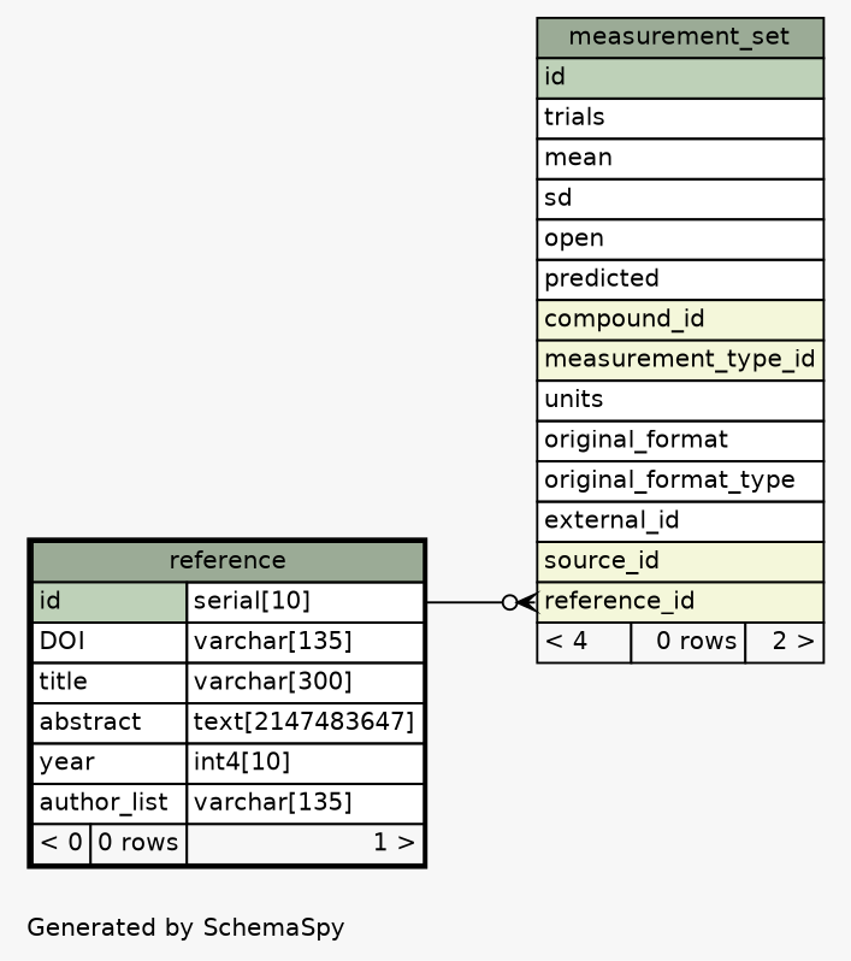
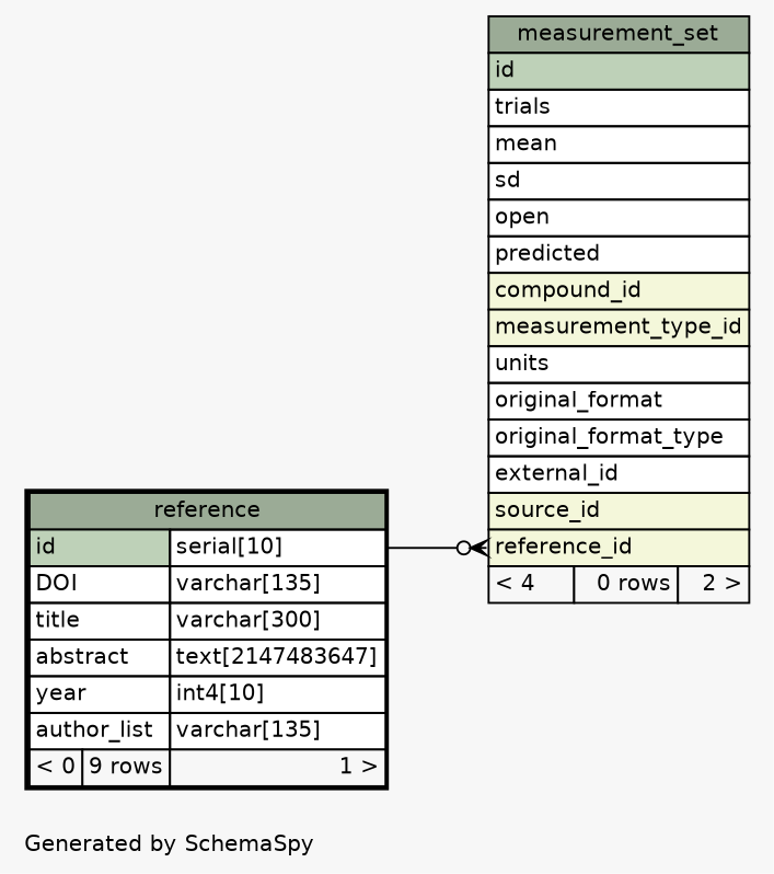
  digraph {
    bgcolor="#f7f7f7"
    fontname=Helvetica
    fontsize=11
    label="\nGenerated by SchemaSpy"
    labeljust=l
    nodesep=0.18
    rankdir=RL
    ranksep=0.46
    node [fontname=Helvetica fontsize=11 shape=plaintext]
    n1 [label=<     <TABLE BORDER="0" CELLBORDER="1" CELLSPACING="0" BGCOLOR="#ffffff">       <TR><TD COLSPAN="3" BGCOLOR="#9bab96" ALIGN="CENTER">measurement_set</TD></TR>       <TR><TD PORT="id" COLSPAN="3" BGCOLOR="#bed1b8" ALIGN="LEFT">id</TD></TR>       <TR><TD PORT="trials" COLSPAN="3" ALIGN="LEFT">trials</TD></TR>       <TR><TD PORT="mean" COLSPAN="3" ALIGN="LEFT">mean</TD></TR>       <TR><TD PORT="sd" COLSPAN="3" ALIGN="LEFT">sd</TD></TR>       <TR><TD PORT="open" COLSPAN="3" ALIGN="LEFT">open</TD></TR>       <TR><TD PORT="predicted" COLSPAN="3" ALIGN="LEFT">predicted</TD></TR>       <TR><TD PORT="compound_id" COLSPAN="3" BGCOLOR="#f4f7da" ALIGN="LEFT">compound_id</TD></TR>       <TR><TD PORT="measurement_type_id" COLSPAN="3" BGCOLOR="#f4f7da" ALIGN="LEFT">measurement_type_id</TD></TR>       <TR><TD PORT="units" COLSPAN="3" ALIGN="LEFT">units</TD></TR>       <TR><TD PORT="original_format" COLSPAN="3" ALIGN="LEFT">original_format</TD></TR>       <TR><TD PORT="original_format_type" COLSPAN="3" ALIGN="LEFT">original_format_type</TD></TR>       <TR><TD PORT="external_id" COLSPAN="3" ALIGN="LEFT">external_id</TD></TR>       <TR><TD PORT="source_id" COLSPAN="3" BGCOLOR="#f4f7da" ALIGN="LEFT">source_id</TD></TR>       <TR><TD PORT="reference_id" COLSPAN="3" BGCOLOR="#f4f7da" ALIGN="LEFT">reference_id</TD></TR>       <TR><TD ALIGN="LEFT" BGCOLOR="#f7f7f7">&lt; 4</TD><TD ALIGN="RIGHT" BGCOLOR="#f7f7f7">0 rows</TD><TD ALIGN="RIGHT" BGCOLOR="#f7f7f7">2 &gt;</TD></TR>     </TABLE>>]
-   n2 [label=<     <TABLE BORDER="2" CELLBORDER="1" CELLSPACING="0" BGCOLOR="#ffffff">       <TR><TD COLSPAN="3" BGCOLOR="#9bab96" ALIGN="CENTER">reference</TD></TR>       <TR><TD PORT="id" COLSPAN="2" BGCOLOR="#bed1b8" ALIGN="LEFT">id</TD><TD PORT="id.type" ALIGN="LEFT">serial[10]</TD></TR>       <TR><TD PORT="DOI" COLSPAN="2" ALIGN="LEFT">DOI</TD><TD PORT="DOI.type" ALIGN="LEFT">varchar[135]</TD></TR>       <TR><TD PORT="title" COLSPAN="2" ALIGN="LEFT">title</TD><TD PORT="title.type" ALIGN="LEFT">varchar[300]</TD></TR>       <TR><TD PORT="abstract" COLSPAN="2" ALIGN="LEFT">abstract</TD><TD PORT="abstract.type" ALIGN="LEFT">text[2147483647]</TD></TR>       <TR><TD PORT="year" COLSPAN="2" ALIGN="LEFT">year</TD><TD PORT="year.type" ALIGN="LEFT">int4[10]</TD></TR>       <TR><TD PORT="author_list" COLSPAN="2" ALIGN="LEFT">author_list</TD><TD PORT="author_list.type" ALIGN="LEFT">varchar[135]</TD></TR>       <TR><TD ALIGN="LEFT" BGCOLOR="#f7f7f7">&lt; 0</TD><TD ALIGN="RIGHT" BGCOLOR="#f7f7f7">0 rows</TD><TD ALIGN="RIGHT" BGCOLOR="#f7f7f7">1 &gt;</TD></TR>     </TABLE>>]
+   n2 [label=<     <TABLE BORDER="2" CELLBORDER="1" CELLSPACING="0" BGCOLOR="#ffffff">       <TR><TD COLSPAN="3" BGCOLOR="#9bab96" ALIGN="CENTER">reference</TD></TR>       <TR><TD PORT="id" COLSPAN="2" BGCOLOR="#bed1b8" ALIGN="LEFT">id</TD><TD PORT="id.type" ALIGN="LEFT">serial[10]</TD></TR>       <TR><TD PORT="DOI" COLSPAN="2" ALIGN="LEFT">DOI</TD><TD PORT="DOI.type" ALIGN="LEFT">varchar[135]</TD></TR>       <TR><TD PORT="title" COLSPAN="2" ALIGN="LEFT">title</TD><TD PORT="title.type" ALIGN="LEFT">varchar[300]</TD></TR>       <TR><TD PORT="abstract" COLSPAN="2" ALIGN="LEFT">abstract</TD><TD PORT="abstract.type" ALIGN="LEFT">text[2147483647]</TD></TR>       <TR><TD PORT="year" COLSPAN="2" ALIGN="LEFT">year</TD><TD PORT="year.type" ALIGN="LEFT">int4[10]</TD></TR>       <TR><TD PORT="author_list" COLSPAN="2" ALIGN="LEFT">author_list</TD><TD PORT="author_list.type" ALIGN="LEFT">varchar[135]</TD></TR>       <TR><TD ALIGN="LEFT" BGCOLOR="#f7f7f7">&lt; 0</TD><TD ALIGN="RIGHT" BGCOLOR="#f7f7f7">9 rows</TD><TD ALIGN="RIGHT" BGCOLOR="#f7f7f7">1 &gt;</TD></TR>     </TABLE>>]
    n1 -> n2 [arrowhead=none arrowsize=0.8 arrowtail=crowodot dir=back headport="id.type:e" tailport="reference_id:w"]
  }
